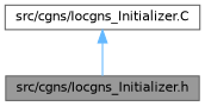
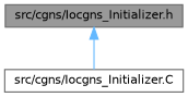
  digraph {
    node [fontname=Helvetica fontsize=10 shape=box style=filled]
    n1 [color=gray40 fillcolor=grey60 fontcolor=black height=0.2 label="src/cgns/Iocgns_Initializer.h" width=0.4]
    n2 [color=grey40 fillcolor=white height=0.2 label="src/cgns/Iocgns_Initializer.C" width=0.4]
-   n2 -> n1 [color=steelblue1 dir=back fontname=Helvetica fontsize=10 labelfontname=Helvetica labelfontsize=10 style=solid]
+   n1 -> n2 [color=steelblue1 dir=back fontname=Helvetica fontsize=10 labelfontname=Helvetica labelfontsize=10 style=solid]
  }
